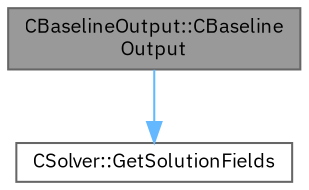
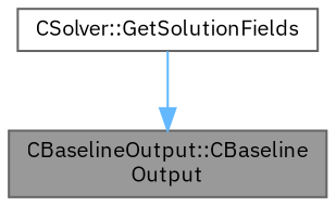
  digraph {
    rankdir=TB
    fontname="IBM Plex Sans"
    node [fontname="IBM Plex Sans" fontsize=10 shape=box style=filled]
    n1 [color=gray40 fillcolor=grey60 fontcolor=black height=0.2 label="CBaselineOutput::CBaseline\lOutput" width=0.4]
    n2 [color=grey40 fillcolor=white height=0.2 label="CSolver::GetSolutionFields" width=0.4]
-   n1 -> n2 [color=steelblue1 fontname="IBM Plex Sans" fontsize=10 labelfontname=Helvetica labelfontsize=10 style=solid]
+   n2 -> n1 [color=steelblue1 fontname="IBM Plex Sans" fontsize=10 labelfontname=Helvetica labelfontsize=10 style=solid]
  }
